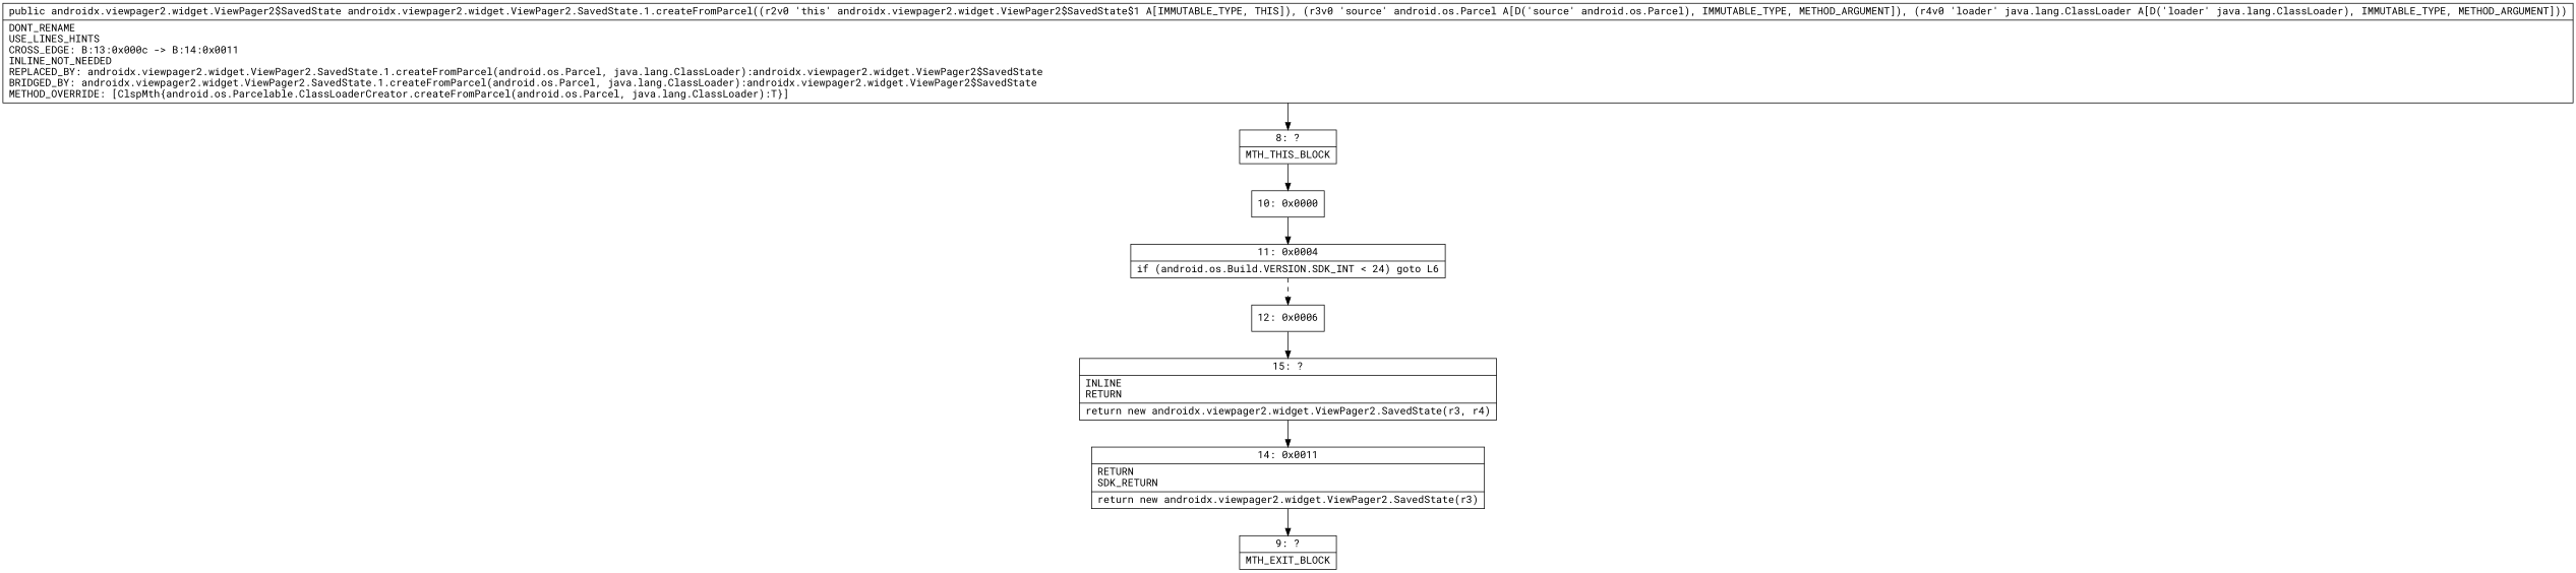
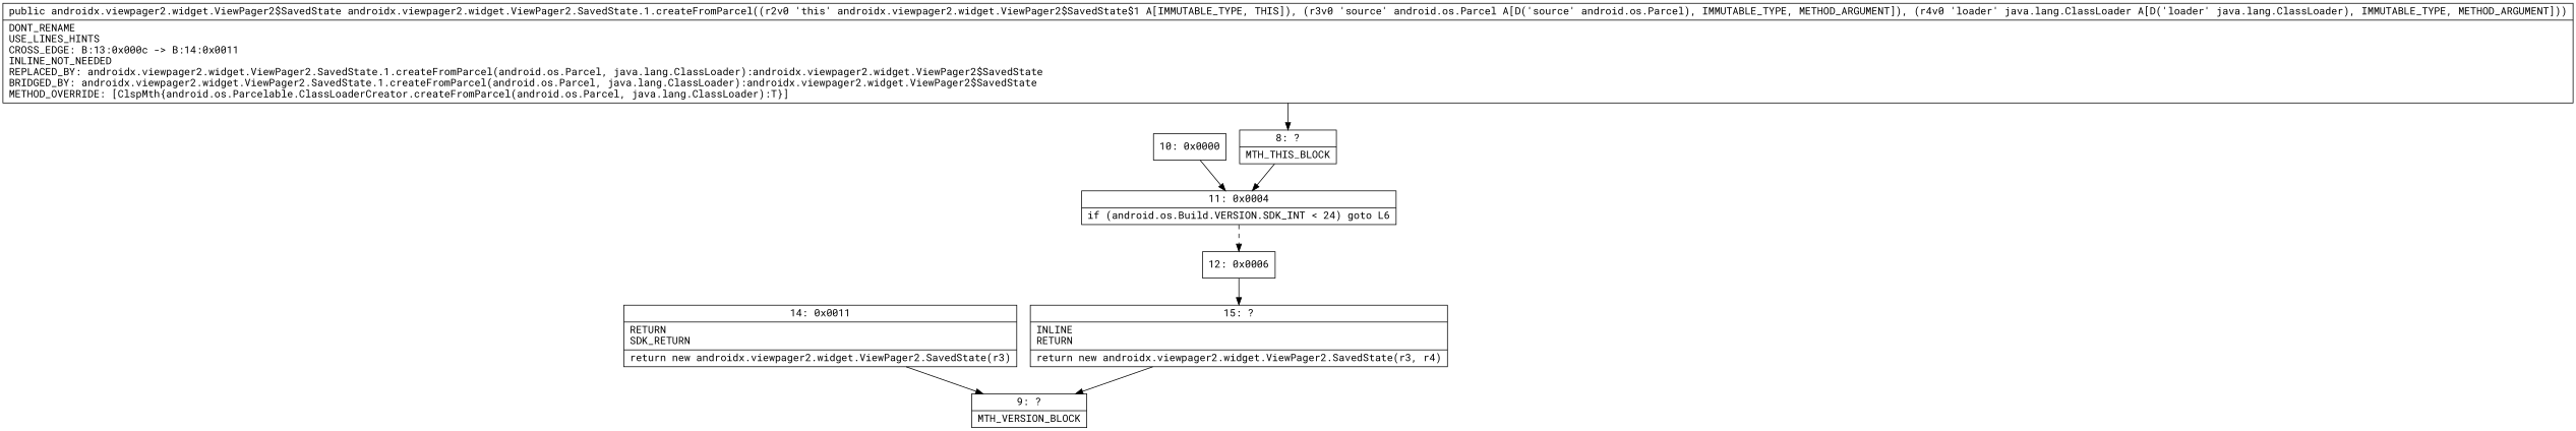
  digraph {
    fontname="Roboto Mono"
    node [fontname="Roboto Mono" shape=record]
    edge [fontname="Roboto Mono"]
    n1 [label="{8\:\ ?|MTH_THIS_BLOCK\l}"]
    n2 [label="{10\:\ 0x0000}"]
    n3 [label="{11\:\ 0x0004|if (android.os.Build.VERSION.SDK_INT \< 24) goto L6\l}"]
    n4 [label="{12\:\ 0x0006}"]
    n5 [label="{15\:\ ?|INLINE\lRETURN\l|return new androidx.viewpager2.widget.ViewPager2.SavedState(r3, r4)\l}"]
-   n6 [label="{9\:\ ?|MTH_EXIT_BLOCK\l}"]
+   n6 [label="{9\:\ ?|MTH_VERSION_BLOCK\l}"]
    n7 [label="{14\:\ 0x0011|RETURN\lSDK_RETURN\l|return new androidx.viewpager2.widget.ViewPager2.SavedState(r3)\l}"]
    n8 [label="{public androidx.viewpager2.widget.ViewPager2$SavedState androidx.viewpager2.widget.ViewPager2.SavedState.1.createFromParcel((r2v0 'this' androidx.viewpager2.widget.ViewPager2$SavedState$1 A[IMMUTABLE_TYPE, THIS]), (r3v0 'source' android.os.Parcel A[D('source' android.os.Parcel), IMMUTABLE_TYPE, METHOD_ARGUMENT]), (r4v0 'loader' java.lang.ClassLoader A[D('loader' java.lang.ClassLoader), IMMUTABLE_TYPE, METHOD_ARGUMENT]))  | DONT_RENAME\lUSE_LINES_HINTS\lCROSS_EDGE: B:13:0x000c \-\> B:14:0x0011\lINLINE_NOT_NEEDED\lREPLACED_BY: androidx.viewpager2.widget.ViewPager2.SavedState.1.createFromParcel(android.os.Parcel, java.lang.ClassLoader):androidx.viewpager2.widget.ViewPager2$SavedState\lBRIDGED_BY: androidx.viewpager2.widget.ViewPager2.SavedState.1.createFromParcel(android.os.Parcel, java.lang.ClassLoader):androidx.viewpager2.widget.ViewPager2$SavedState\lMETHOD_OVERRIDE: [ClspMth\{android.os.Parcelable.ClassLoaderCreator.createFromParcel(android.os.Parcel, java.lang.ClassLoader):T\}]\l}"]
-   n1 -> n2
+   n1 -> n3
    n2 -> n3
    n3 -> n4 [style=dashed]
    n4 -> n5
-   n5 -> n7
+   n5 -> n6
    n7 -> n6
    n8 -> n1
  }
